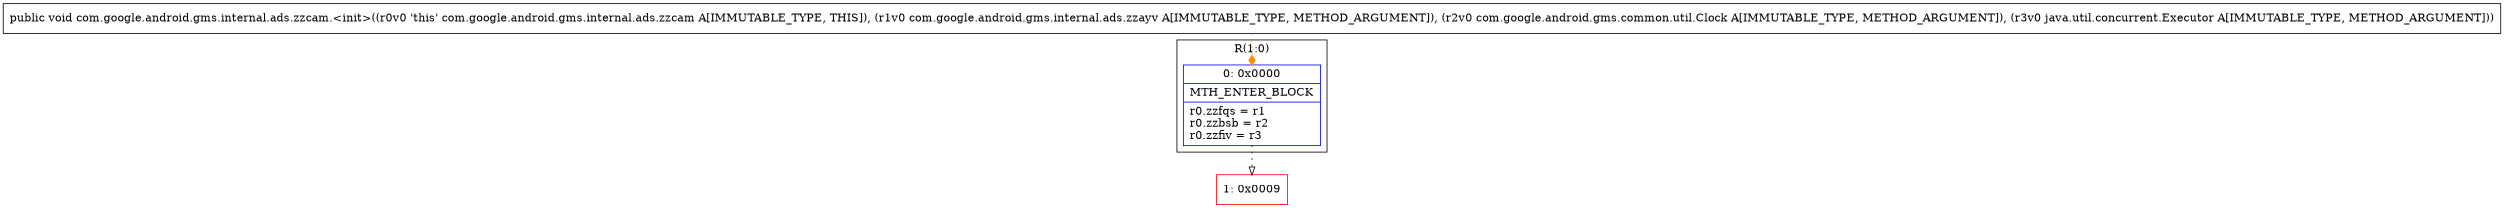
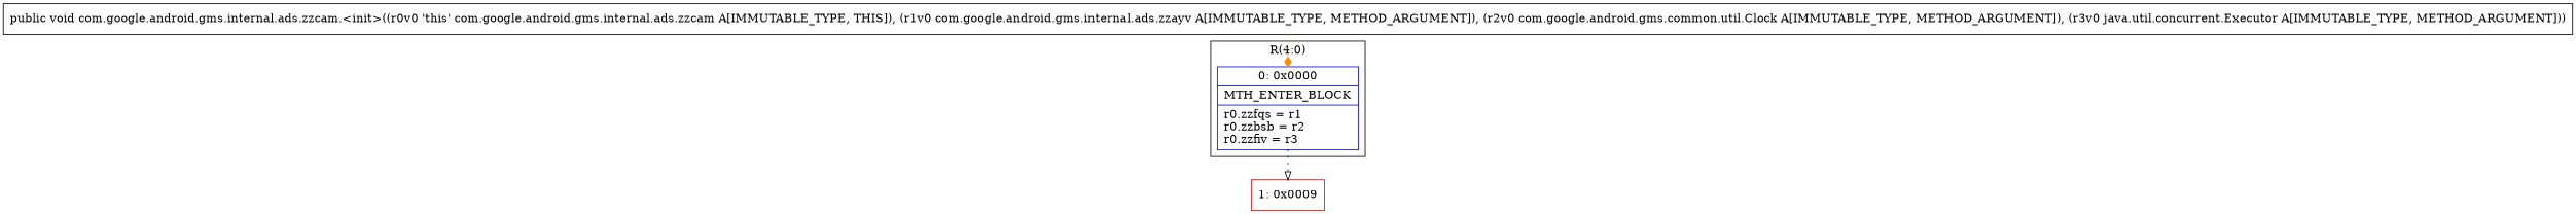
  digraph {
    node [shape=record]
    edge [style=dotted]
    n1 [color=blue label="{0\:\ 0x0000|MTH_ENTER_BLOCK\l|r0.zzfqs = r1\lr0.zzbsb = r2\lr0.zzfiv = r3\l}"]
    n2 [color=red label="{1\:\ 0x0009}"]
    n3 [label="{public void com.google.android.gms.internal.ads.zzcam.\<init\>((r0v0 'this' com.google.android.gms.internal.ads.zzcam A[IMMUTABLE_TYPE, THIS]), (r1v0 com.google.android.gms.internal.ads.zzayv A[IMMUTABLE_TYPE, METHOD_ARGUMENT]), (r2v0 com.google.android.gms.common.util.Clock A[IMMUTABLE_TYPE, METHOD_ARGUMENT]), (r3v0 java.util.concurrent.Executor A[IMMUTABLE_TYPE, METHOD_ARGUMENT])) }"]
    subgraph cluster_1 {
-     label="R(1:0)"
+     label="R(4:0)"
      n1
    }
    n1 -> n2 [color=black arrowhead=onormal]
    n3 -> n1 [color=darkorange arrowhead=diamond]
  }
